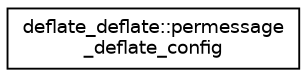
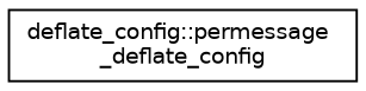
  digraph {
    rankdir=TB
-   n1 [color=black fillcolor=white fontname=Helvetica fontsize=10 height=0.2 label="deflate_deflate::permessage\l_deflate_config" shape=record style=filled width=0.4]
+   n1 [color=black fillcolor=white fontname=Helvetica fontsize=10 height=0.2 label="deflate_config::permessage\l_deflate_config" shape=record style=filled width=0.4]
  }
